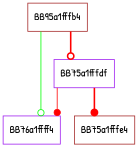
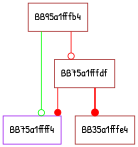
  digraph {
    fontname="Patrick Hand"
    splines=ortho
    node [color=brown fontname="Patrick Hand" shape=box]
    edge [arrowhead=odot color=red fontname="Patrick Hand" style=solid]
    n1 [label=BB95a1fffb4]
-   BB75a1ffff4 [color=purple label=BB76a1ffff4]
-   BB75a1fffdf [color=purple]
-   BB75a1fffe4
+   BB75a1ffff4 [color=purple]
+   BB75a1fffdf
+   BB75a1fffe4 [label=BB35a1fffe4]
    n1 -> BB75a1ffff4 [color=green]
-   n1 -> BB75a1fffdf [style=bold]
+   n1 -> BB75a1fffdf
    BB75a1fffdf -> BB75a1ffff4 [arrowhead=dot]
    BB75a1fffdf -> BB75a1fffe4 [arrowhead=dot style=bold]
  }
